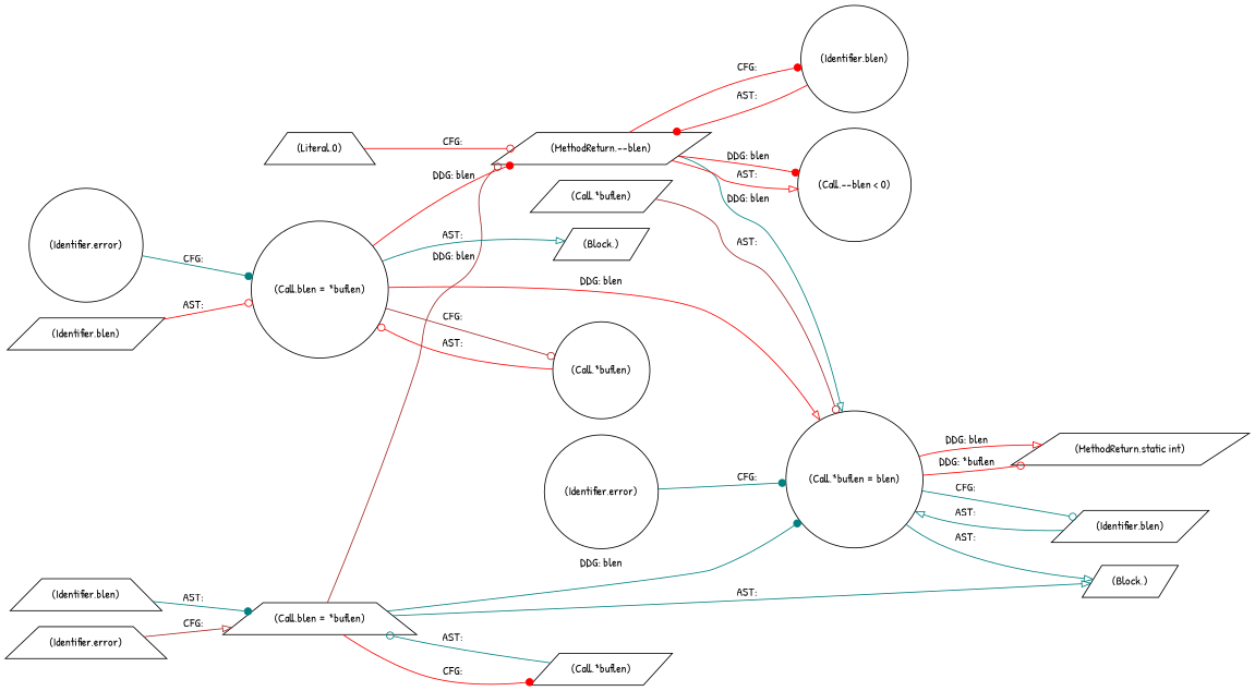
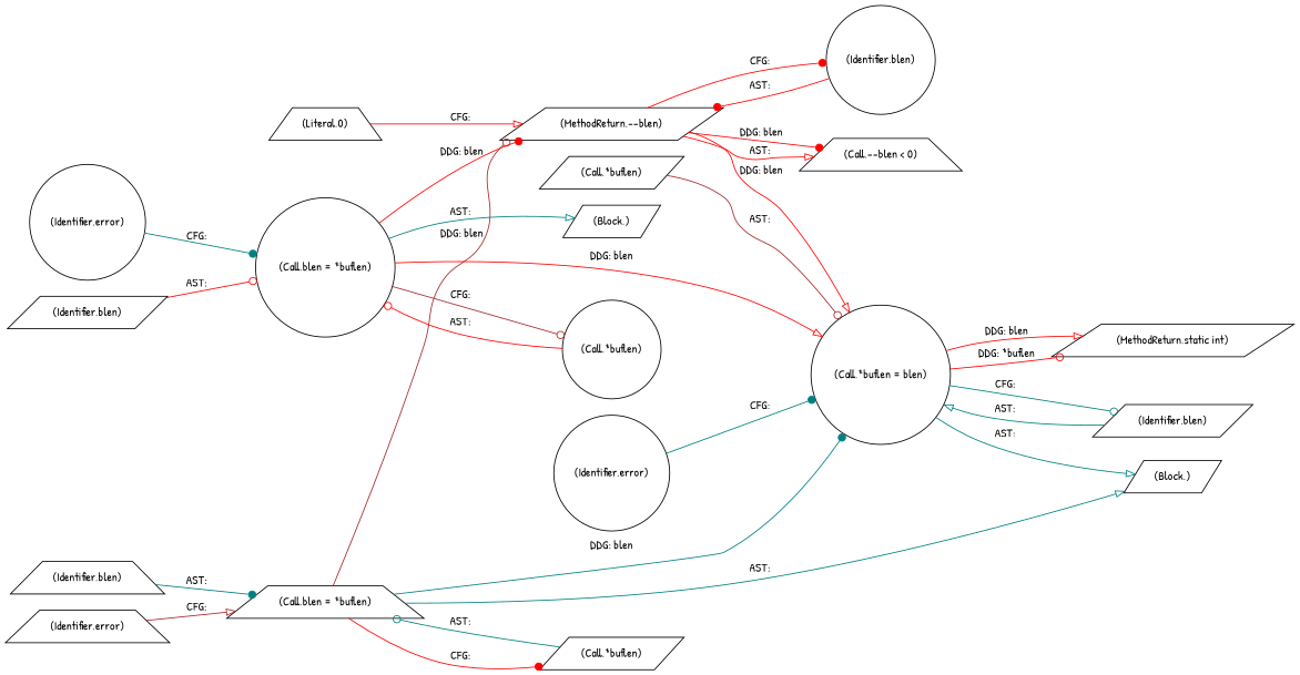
  digraph {
    fontname="Patrick Hand"
    rankdir=LR
    node [fontname="Patrick Hand" shape=parallelogram]
    edge [arrowhead=onormal color=red fontname="Patrick Hand"]
    n1 [label="(Call,*buflen = blen)" shape=circle]
    n2 [label="(MethodReturn,static int)"]
    n3 [label="(Identifier,blen)"]
    n4 [label="(Block,)"]
    n5 [label="(Call,blen = *buflen)" shape=trapezium]
    n6 [label="(MethodReturn,--blen)"]
    n7 [label="(Call,*buflen)"]
-   n8 [label="(Call,--blen < 0)" shape=circle]
+   n8 [label="(Call,--blen < 0)" shape=trapezium]
    n9 [label="(Identifier,blen)" shape=circle]
    n10 [label="(Call,blen = *buflen)" shape=circle]
    n11 [label="(Block,)"]
    n12 [label="(Call,*buflen)" shape=circle]
    n13 [label="(Literal,0)" shape=trapezium]
    n14 [label="(Identifier,error)" shape=circle]
    n15 [label="(Identifier,blen)" shape=trapezium]
    n16 [label="(Identifier,error)" shape=trapezium]
    n17 [label="(Call,*buflen)"]
    n18 [label="(Identifier,blen)"]
    n19 [label="(Identifier,error)" shape=circle]
    n1 -> n2 [label="DDG: blen"]
    n1 -> n2 [arrowhead=odot label="DDG: *buflen"]
    n1 -> n3 [arrowhead=odot color=teal label="CFG: "]
    n1 -> n4 [color=teal label="AST: "]
    n3 -> n1 [color=teal label="AST: "]
    n5 -> n1 [arrowhead=dot color=teal label="DDG: blen"]
    n5 -> n4 [color=teal label="AST: "]
    n5 -> n6 [arrowhead=odot color=brown label="DDG: blen"]
    n5 -> n7 [arrowhead=dot label="CFG: "]
-   n6 -> n1 [color=teal label="DDG: blen"]
+   n6 -> n1 [label="DDG: blen"]
    n6 -> n8 [label="AST: "]
    n6 -> n8 [arrowhead=dot label="DDG: blen"]
    n6 -> n9 [arrowhead=dot label="CFG: "]
    n7 -> n5 [arrowhead=odot color=teal label="AST: "]
    n9 -> n6 [arrowhead=dot label="AST: "]
    n10 -> n1 [label="DDG: blen"]
    n10 -> n6 [arrowhead=dot label="DDG: blen"]
    n10 -> n11 [color=teal label="AST: "]
    n10 -> n12 [arrowhead=odot color=brown label="CFG: "]
    n12 -> n10 [arrowhead=odot label="AST: "]
-   n13 -> n6 [arrowhead=odot label="CFG: "]
+   n13 -> n6 [label="CFG: "]
    n14 -> n10 [arrowhead=dot color=teal label="CFG: "]
    n15 -> n5 [arrowhead=dot color=teal label="AST: "]
    n16 -> n5 [color=brown label="CFG: "]
    n17 -> n1 [arrowhead=odot color=brown label="AST: "]
    n18 -> n10 [arrowhead=odot label="AST: "]
    n19 -> n1 [arrowhead=dot color=teal label="CFG: "]
  }
